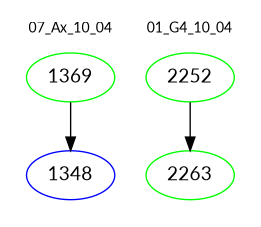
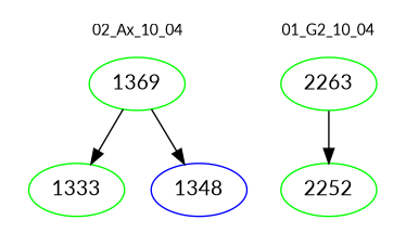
  digraph {
    fontname=Lato
    node [color=green fontname=Lato]
    edge [color=black fontname=Lato]
    n1 [label=1369]
+   n2 [label=1333]
    n3 [color=blue label=1348]
    n4 [label=2252]
    n5 [label=2263]
    subgraph cluster_1 {
      color=white
      fontsize=10
-     label="07_Ax_10_04"
+     label="02_Ax_10_04"
      n1
+     n2
      n3
    }
    subgraph cluster_2 {
      color=white
      fontsize=10
-     label="01_G4_10_04"
+     label="01_G2_10_04"
      n4
      n5
    }
+   n1 -> n2
    n1 -> n3
-   n4 -> n5
+   n5 -> n4
  }
